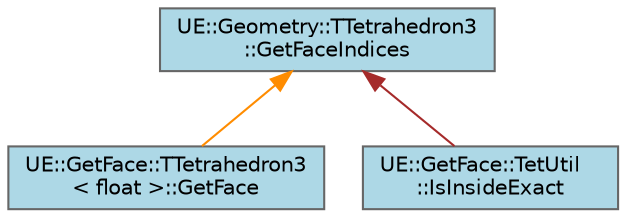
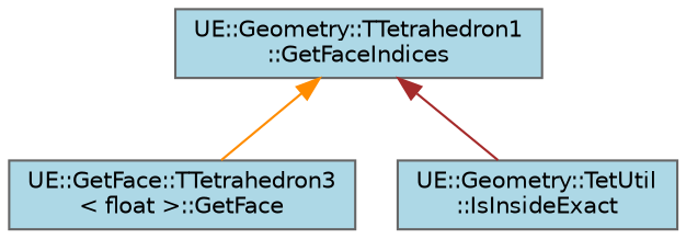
  digraph {
    rankdir=TB
    node [color=grey40 fillcolor=lightblue fontname=Helvetica fontsize=10 shape=box style=filled]
    edge [dir=back fontname=Helvetica fontsize=10 labelfontname=Helvetica labelfontsize=10 style=solid]
-   n1 [color=gray40 fontcolor=black height=0.2 label="UE::Geometry::TTetrahedron3\l::GetFaceIndices" width=0.4]
+   n1 [color=gray40 fontcolor=black height=0.2 label="UE::Geometry::TTetrahedron1\l::GetFaceIndices" width=0.4]
    n2 [height=0.2 label="UE::GetFace::TTetrahedron3\l\< float \>::GetFace" width=0.4]
-   n3 [height=0.2 label="UE::GetFace::TetUtil\l::IsInsideExact" width=0.4]
+   n3 [height=0.2 label="UE::Geometry::TetUtil\l::IsInsideExact" width=0.4]
    n1 -> n2 [color=darkorange]
    n1 -> n3 [color=brown]
  }
